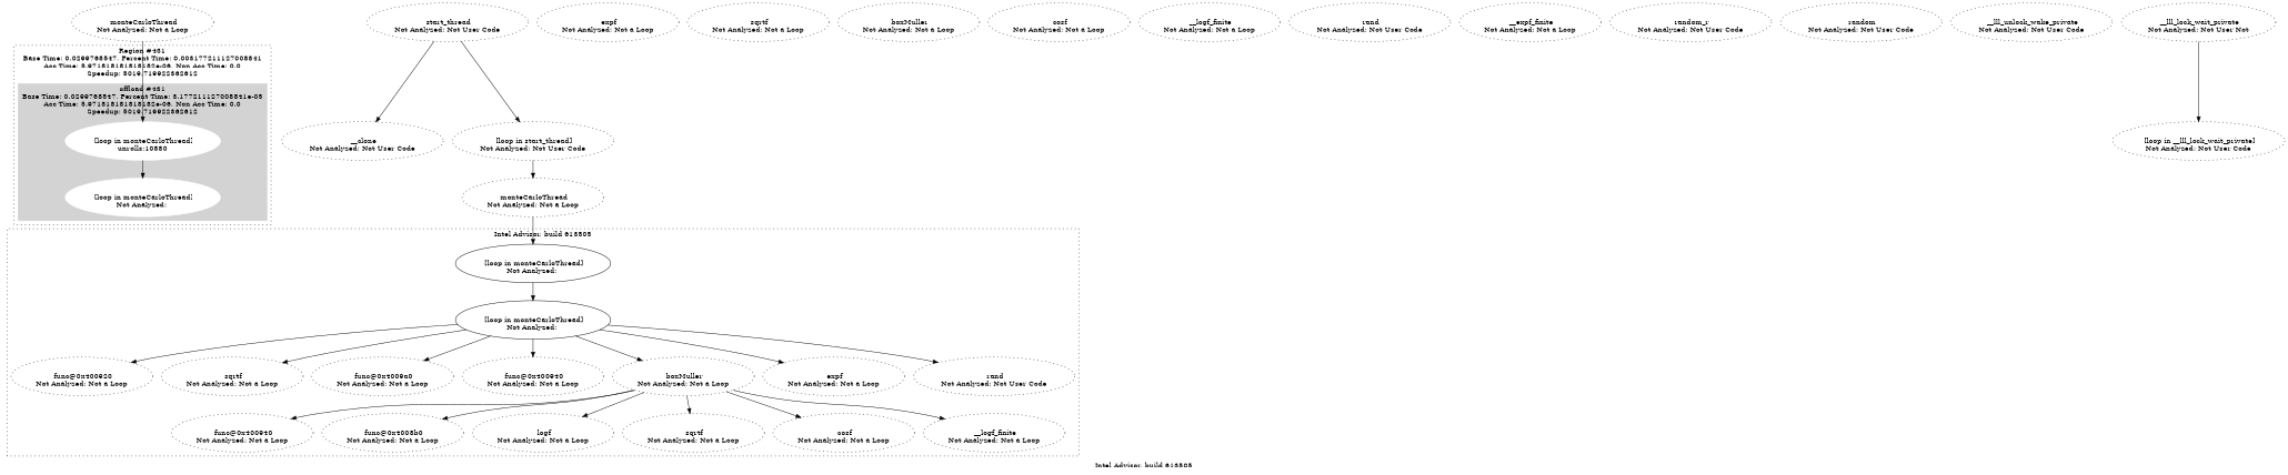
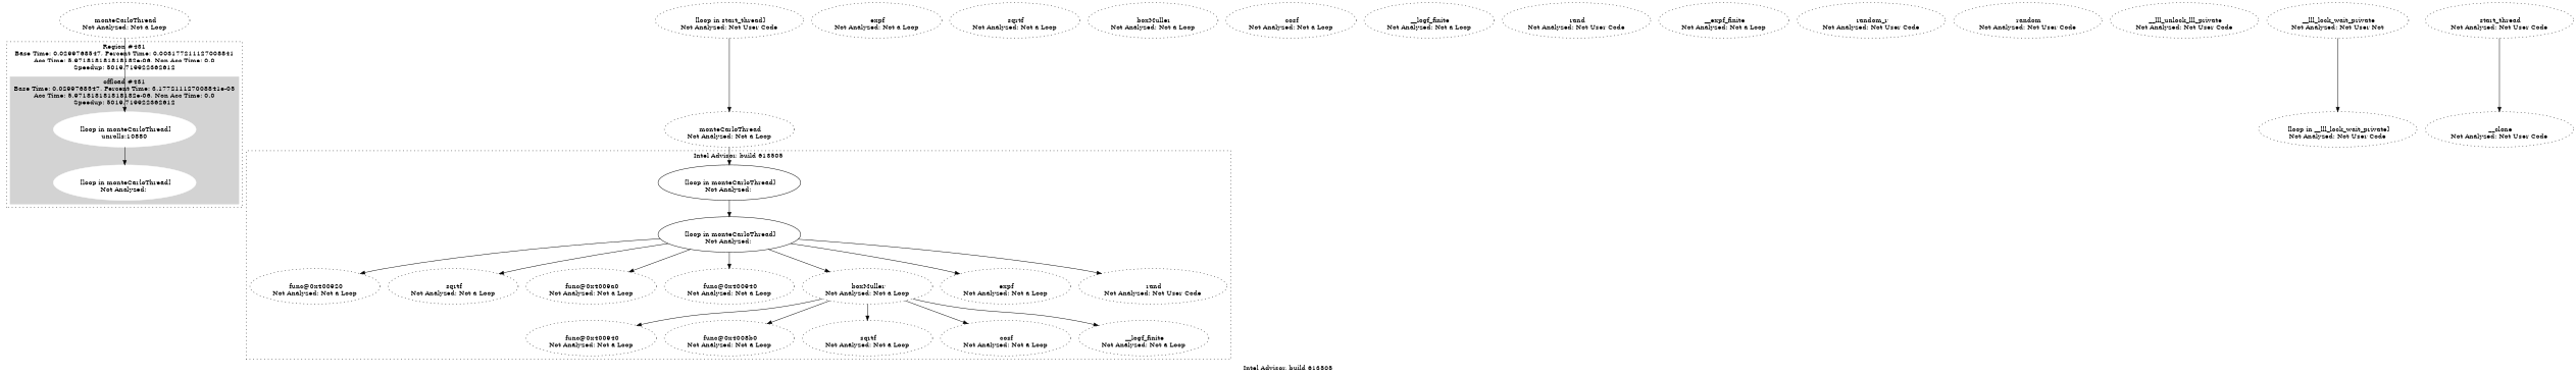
  digraph {
    label="Intel Advisor, build 613505"
    node [style=dotted]
    n1 [color=white label="\n [loop in monteCarloThread]\nunrolls:10880" style=filled]
    n2 [color=white label="\n [loop in monteCarloThread]\nNot Analyzed: " style=filled]
    n3 [label="\n [loop in monteCarloThread]\nNot Analyzed: " style=""]
    n4 [label="\n [loop in monteCarloThread]\nNot Analyzed: " style=""]
    n5 [label="\n func@0x400920\nNot Analyzed: Not a Loop"]
    n6 [label="\n sqrtf\nNot Analyzed: Not a Loop"]
    n7 [label="\n func@0x4009a0\nNot Analyzed: Not a Loop"]
    n8 [label="\n func@0x400940\nNot Analyzed: Not a Loop"]
    n9 [label="\n boxMuller\nNot Analyzed: Not a Loop"]
    n10 [label="\n expf\nNot Analyzed: Not a Loop"]
    n11 [label="\n rand\nNot Analyzed: Not User Code"]
    n12 [label="\n func@0x400940\nNot Analyzed: Not a Loop"]
    n13 [label="\n func@0x4008b0\nNot Analyzed: Not a Loop"]
-   n14 [label="\n logf\nNot Analyzed: Not a Loop"]
    n15 [label="\n sqrtf\nNot Analyzed: Not a Loop"]
    n16 [label="\n cosf\nNot Analyzed: Not a Loop"]
    n17 [label="\n __logf_finite\nNot Analyzed: Not a Loop"]
    n18 [label="\n expf\nNot Analyzed: Not a Loop"]
    n19 [label="\n sqrtf\nNot Analyzed: Not a Loop"]
    n20 [label="\n boxMuller\nNot Analyzed: Not a Loop"]
    n21 [label="\n cosf\nNot Analyzed: Not a Loop"]
    n22 [label="\n __logf_finite\nNot Analyzed: Not a Loop"]
    n23 [label="\n rand\nNot Analyzed: Not User Code"]
    n24 [label="\n monteCarloThread\nNot Analyzed: Not a Loop"]
    n25 [label="\n __expf_finite\nNot Analyzed: Not a Loop"]
    n26 [label="\n random_r\nNot Analyzed: Not User Code"]
    n27 [label="\n random\nNot Analyzed: Not User Code"]
-   n28 [label="\n __lll_unlock_wake_private\nNot Analyzed: Not User Code"]
+   n28 [label="\n __lll_unlock_lll_private\nNot Analyzed: Not User Code"]
    n29 [label="\n __lll_lock_wait_private\nNot Analyzed: Not User Not"]
    n30 [label="\n [loop in __lll_lock_wait_private]\nNot Analyzed: Not User Code"]
    n31 [label="\n __clone\nNot Analyzed: Not User Code"]
    n32 [label="\n start_thread\nNot Analyzed: Not User Code"]
    n33 [label="\n [loop in start_thread]\nNot Analyzed: Not User Code"]
    n34 [label="\n monteCarloThread\nNot Analyzed: Not a Loop"]
    subgraph cluster_1 {
      label="Region #431\nBase Time: 0.0299768547, Percent Time: 0.003177211127008841\nAcc Time: 5.971818181818182e-06, Non Acc Time: 0.0\nSpeedup: 5019.719922362612"
      style=dotted
      subgraph cluster_2 {
        color=lightgrey
        label="offload #431\nBase Time: 0.0299768547, Percent Time: 3.177211127008841e-05\nAcc Time: 5.971818181818182e-06, Non Acc Time: 0.0\nSpeedup: 5019.719922362612"
        style=filled
        n1
        n2
      }
    }
    subgraph cluster_3 {
      style=dotted
      n3
      n4
      n5
      n6
      n7
      n8
      n9
      n10
      n11
      n12
      n13
-     n14
      n15
      n16
      n17
    }
    n1 -> n2
    n3 -> n4
    n4 -> n5
    n4 -> n6
    n4 -> n7
    n4 -> n8
    n4 -> n9
    n4 -> n10
    n4 -> n11
    n9 -> n12
    n9 -> n13
-   n9 -> n14
    n9 -> n15
    n9 -> n16
    n9 -> n17
    n24 -> n1
    n29 -> n30
    n32 -> n31
-   n32 -> n33
    n33 -> n34
    n34 -> n3
  }
